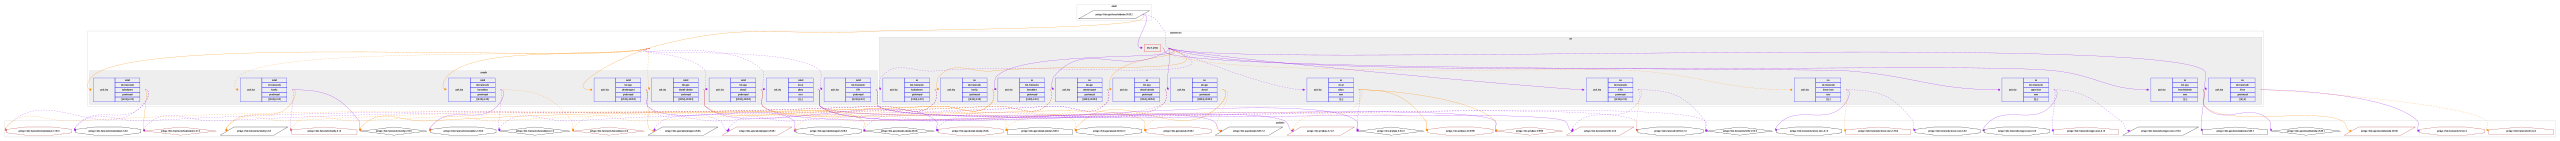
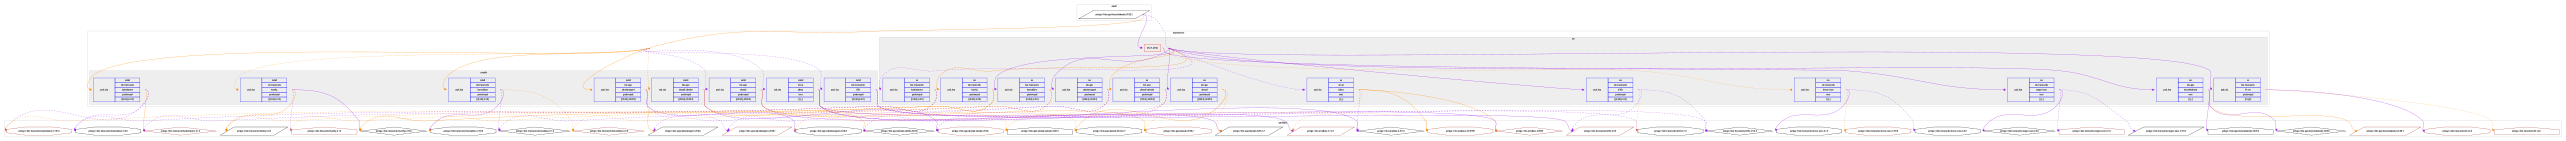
  digraph {
    compound=true
    concentrate=true
    fontname=Oswald
    fontsize=10
    newrank=true
    rankdir=TB
    ranksep=1.5
    node [color=black fontname=Oswald fontsize=10 shape=none]
    edge [arrowhead=diamond color=purple fontname=Oswald headport=w style=dashed tailport=e weight=100]
    n1 [label="portage://kde-apps/konsolekalendar-24.05.2" shape=parallelogram width=4]
    n2 [color=blue label=<<TABLE BORDER="0" CELLBORDER="1" CELLSPACING="0" CELLPADDING="4" WIDTH="220"><TR><TD ROWSPAN="6" CELLPADDING="30">pack_dep</TD></TR><TR><TD WIDTH="110">install</TD></TR><TR><TD>dev-qt</TD></TR><TR><TD>qtbase</TD></TR><TR><TD>none</TD></TR><TR><TD>[[],,,,]</TD></TR></TABLE>>]
    n3 [color=blue label=<<TABLE BORDER="0" CELLBORDER="1" CELLSPACING="0" CELLPADDING="4" WIDTH="220"><TR><TD ROWSPAN="6" CELLPADDING="30">pack_dep</TD></TR><TR><TD WIDTH="110">install</TD></TR><TR><TD>kde-apps</TD></TR><TR><TD>akonadi</TD></TR><TR><TD>greaterequal</TD></TR><TR><TD>[[24,5,2],,,24.05.2]</TD></TR></TABLE>>]
    n4 [color=blue label=<<TABLE BORDER="0" CELLBORDER="1" CELLSPACING="0" CELLPADDING="4" WIDTH="220"><TR><TD ROWSPAN="6" CELLPADDING="30">pack_dep</TD></TR><TR><TD WIDTH="110">install</TD></TR><TR><TD>kde-apps</TD></TR><TR><TD>akonadi-calendar</TD></TR><TR><TD>greaterequal</TD></TR><TR><TD>[[24,5,2],,,24.05.2]</TD></TR></TABLE>>]
    n5 [color=blue label=<<TABLE BORDER="0" CELLBORDER="1" CELLSPACING="0" CELLPADDING="4" WIDTH="220"><TR><TD ROWSPAN="6" CELLPADDING="30">pack_dep</TD></TR><TR><TD WIDTH="110">install</TD></TR><TR><TD>kde-apps</TD></TR><TR><TD>calendarsupport</TD></TR><TR><TD>greaterequal</TD></TR><TR><TD>[[24,5,2],,,24.05.2]</TD></TR></TABLE>>]
    n6 [color=blue label=<<TABLE BORDER="0" CELLBORDER="1" CELLSPACING="0" CELLPADDING="4" WIDTH="220"><TR><TD ROWSPAN="6" CELLPADDING="30">pack_dep</TD></TR><TR><TD WIDTH="110">install</TD></TR><TR><TD>kde-frameworks</TD></TR><TR><TD>kcalendarcore</TD></TR><TR><TD>greaterequal</TD></TR><TR><TD>[[6,3,0],,,6.3.0]</TD></TR></TABLE>>]
    n7 [color=blue label=<<TABLE BORDER="0" CELLBORDER="1" CELLSPACING="0" CELLPADDING="4" WIDTH="220"><TR><TD ROWSPAN="6" CELLPADDING="30">pack_dep</TD></TR><TR><TD WIDTH="110">install</TD></TR><TR><TD>kde-frameworks</TD></TR><TR><TD>kconfig</TD></TR><TR><TD>greaterequal</TD></TR><TR><TD>[[6,3,0],,,6.3.0]</TD></TR></TABLE>>]
    n8 [color=blue label=<<TABLE BORDER="0" CELLBORDER="1" CELLSPACING="0" CELLPADDING="4" WIDTH="220"><TR><TD ROWSPAN="6" CELLPADDING="30">pack_dep</TD></TR><TR><TD WIDTH="110">install</TD></TR><TR><TD>kde-frameworks</TD></TR><TR><TD>kcoreaddons</TD></TR><TR><TD>greaterequal</TD></TR><TR><TD>[[6,3,0],,,6.3.0]</TD></TR></TABLE>>]
    n9 [color=blue label=<<TABLE BORDER="0" CELLBORDER="1" CELLSPACING="0" CELLPADDING="4" WIDTH="220"><TR><TD ROWSPAN="6" CELLPADDING="30">pack_dep</TD></TR><TR><TD WIDTH="110">install</TD></TR><TR><TD>kde-frameworks</TD></TR><TR><TD>ki18n</TD></TR><TR><TD>greaterequal</TD></TR><TR><TD>[[6,3,0],,,6.3.0]</TD></TR></TABLE>>]
    n10 [color=blue label=<<TABLE BORDER="0" CELLBORDER="1" CELLSPACING="0" CELLPADDING="4" WIDTH="220"><TR><TD ROWSPAN="6" CELLPADDING="30">pack_dep</TD></TR><TR><TD WIDTH="110">run</TD></TR><TR><TD>kde-frameworks</TD></TR><TR><TD>breeze-icons</TD></TR><TR><TD>none</TD></TR><TR><TD>[[],,,,]</TD></TR></TABLE>>]
    n11 [color=blue label=<<TABLE BORDER="0" CELLBORDER="1" CELLSPACING="0" CELLPADDING="4" WIDTH="220"><TR><TD ROWSPAN="6" CELLPADDING="30">pack_dep</TD></TR><TR><TD WIDTH="110">run</TD></TR><TR><TD>kde-frameworks</TD></TR><TR><TD>oxygen-icons</TD></TR><TR><TD>none</TD></TR><TR><TD>[[],,,,]</TD></TR></TABLE>>]
    n12 [color=red label=<<TABLE BORDER="0" CELLBORDER="1" CELLSPACING="0" CELLPADDING="4"><TR><TD CELLPADDING="10">any_of_group</TD></TR></TABLE>>]
    n13 [color=blue label=<<TABLE BORDER="0" CELLBORDER="1" CELLSPACING="0" CELLPADDING="4" WIDTH="220"><TR><TD ROWSPAN="6" CELLPADDING="30">pack_dep</TD></TR><TR><TD WIDTH="110">run</TD></TR><TR><TD>dev-qt</TD></TR><TR><TD>qtbase</TD></TR><TR><TD>none</TD></TR><TR><TD>[[],,,,]</TD></TR></TABLE>>]
    n14 [color=blue label=<<TABLE BORDER="0" CELLBORDER="1" CELLSPACING="0" CELLPADDING="4" WIDTH="220"><TR><TD ROWSPAN="6" CELLPADDING="30">pack_dep</TD></TR><TR><TD WIDTH="110">run</TD></TR><TR><TD>kde-apps</TD></TR><TR><TD>akonadi</TD></TR><TR><TD>greaterequal</TD></TR><TR><TD>[[24,5,2],,,24.05.2]</TD></TR></TABLE>>]
    n15 [color=blue label=<<TABLE BORDER="0" CELLBORDER="1" CELLSPACING="0" CELLPADDING="4" WIDTH="220"><TR><TD ROWSPAN="6" CELLPADDING="30">pack_dep</TD></TR><TR><TD WIDTH="110">run</TD></TR><TR><TD>kde-apps</TD></TR><TR><TD>akonadi-calendar</TD></TR><TR><TD>greaterequal</TD></TR><TR><TD>[[24,5,2],,,24.05.2]</TD></TR></TABLE>>]
    n16 [color=blue label=<<TABLE BORDER="0" CELLBORDER="1" CELLSPACING="0" CELLPADDING="4" WIDTH="220"><TR><TD ROWSPAN="6" CELLPADDING="30">pack_dep</TD></TR><TR><TD WIDTH="110">run</TD></TR><TR><TD>kde-apps</TD></TR><TR><TD>calendarsupport</TD></TR><TR><TD>greaterequal</TD></TR><TR><TD>[[24,5,2],,,24.05.2]</TD></TR></TABLE>>]
    n17 [color=blue label=<<TABLE BORDER="0" CELLBORDER="1" CELLSPACING="0" CELLPADDING="4" WIDTH="220"><TR><TD ROWSPAN="6" CELLPADDING="30">pack_dep</TD></TR><TR><TD WIDTH="110">run</TD></TR><TR><TD>kde-frameworks</TD></TR><TR><TD>kcalendarcore</TD></TR><TR><TD>greaterequal</TD></TR><TR><TD>[[6,3,0],,,6.3.0]</TD></TR></TABLE>>]
    n18 [color=blue label=<<TABLE BORDER="0" CELLBORDER="1" CELLSPACING="0" CELLPADDING="4" WIDTH="220"><TR><TD ROWSPAN="6" CELLPADDING="30">pack_dep</TD></TR><TR><TD WIDTH="110">run</TD></TR><TR><TD>kde-frameworks</TD></TR><TR><TD>kconfig</TD></TR><TR><TD>greaterequal</TD></TR><TR><TD>[[6,3,0],,,6.3.0]</TD></TR></TABLE>>]
    n19 [color=blue label=<<TABLE BORDER="0" CELLBORDER="1" CELLSPACING="0" CELLPADDING="4" WIDTH="220"><TR><TD ROWSPAN="6" CELLPADDING="30">pack_dep</TD></TR><TR><TD WIDTH="110">run</TD></TR><TR><TD>kde-frameworks</TD></TR><TR><TD>kcoreaddons</TD></TR><TR><TD>greaterequal</TD></TR><TR><TD>[[6,3,0],,,6.3.0]</TD></TR></TABLE>>]
    n20 [color=blue label=<<TABLE BORDER="0" CELLBORDER="1" CELLSPACING="0" CELLPADDING="4" WIDTH="220"><TR><TD ROWSPAN="6" CELLPADDING="30">pack_dep</TD></TR><TR><TD WIDTH="110">run</TD></TR><TR><TD>kde-frameworks</TD></TR><TR><TD>kf-env</TD></TR><TR><TD>greaterequal</TD></TR><TR><TD>[[6],,,6]</TD></TR></TABLE>>]
    n21 [color=blue label=<<TABLE BORDER="0" CELLBORDER="1" CELLSPACING="0" CELLPADDING="4" WIDTH="220"><TR><TD ROWSPAN="6" CELLPADDING="30">pack_dep</TD></TR><TR><TD WIDTH="110">run</TD></TR><TR><TD>kde-frameworks</TD></TR><TR><TD>ki18n</TD></TR><TR><TD>greaterequal</TD></TR><TR><TD>[[6,3,0],,,6.3.0]</TD></TR></TABLE>>]
    n22 [color=blue label=<<TABLE BORDER="0" CELLBORDER="1" CELLSPACING="0" CELLPADDING="4" WIDTH="220"><TR><TD ROWSPAN="6" CELLPADDING="30">pack_dep</TD></TR><TR><TD WIDTH="110">run</TD></TR><TR><TD>kde-apps</TD></TR><TR><TD>konsolekalendar</TD></TR><TR><TD>none</TD></TR><TR><TD>[[],,,,]</TD></TR></TABLE>>]
    n23 [color=brown label="portage://dev-qt/qtbase-6.9999" shape=diamond width=4]
    n24 [color=brown label="portage://dev-qt/qtbase-6.8.9999" shape=octagon width=4]
    n25 [label="portage://dev-qt/qtbase-6.8.0-r1" shape=diamond width=4]
    n26 [color=brown label="portage://dev-qt/qtbase-6.7.2-r5" shape=parallelogram width=4]
    n27 [color=brown label="portage://kde-apps/akonadi-24.08.2" shape=octagon width=4]
    n28 [label="portage://kde-apps/akonadi-24.08.1-r1" shape=parallelogram width=4]
    n29 [label="portage://kde-apps/akonadi-24.05.2-r1" shape=octagon width=4]
    n30 [label="portage://kde-apps/akonadi-calendar-24.08.2" shape=diamond width=4]
    n31 [label="portage://kde-apps/akonadi-calendar-24.08.1" shape=house width=4]
    n32 [color=brown label="portage://kde-apps/akonadi-calendar-24.05.2" shape=octagon width=4]
    n33 [label="portage://kde-apps/calendarsupport-24.08.2" shape=octagon width=4]
    n34 [color=brown label="portage://kde-apps/calendarsupport-24.08.1" shape=parallelogram width=4]
    n35 [label="portage://kde-apps/calendarsupport-24.05.2" shape=parallelogram width=4]
    n36 [color=brown label="portage://kde-frameworks/kcalendarcore-6.7.0" shape=diamond width=4]
    n37 [label="portage://kde-frameworks/kcalendarcore-6.6.0" shape=octagon width=4]
    n38 [color=brown label="portage://kde-frameworks/kcalendarcore-5.116.0" shape=octagon width=4]
    n39 [color=brown label="portage://kde-frameworks/kconfig-6.7.0" shape=house width=4]
    n40 [label="portage://kde-frameworks/kconfig-6.6.0" shape=parallelogram width=4]
    n41 [label="portage://kde-frameworks/kconfig-5.116.0" shape=diamond width=4]
    n42 [label="portage://kde-frameworks/kcoreaddons-6.7.0" shape=diamond width=4]
    n43 [color=brown label="portage://kde-frameworks/kcoreaddons-6.6.0" shape=diamond width=4]
    n44 [label="portage://kde-frameworks/kcoreaddons-5.116.0" shape=octagon width=4]
    n45 [label="portage://kde-frameworks/ki18n-6.7.0" shape=octagon width=4]
    n46 [color=brown label="portage://kde-frameworks/ki18n-6.6.0" shape=parallelogram width=4]
    n47 [label="portage://kde-frameworks/ki18n-5.116.0" shape=diamond width=4]
    n48 [label="portage://kde-frameworks/breeze-icons-6.7.0" shape=octagon width=4]
    n49 [label="portage://kde-frameworks/breeze-icons-6.6.0" shape=octagon width=4]
-   n50 [color=brown label="portage://kde-frameworks/breeze-icons-5.116.0" shape=house width=4]
+   n50 [color=brown label="portage://kde-frameworks/breeze-icons-5.116.0" shape=octagon width=4]
    n51 [color=brown label="portage://kde-frameworks/oxygen-icons-6.1.0" shape=house width=4]
-   n52 [label="portage://kde-frameworks/oxygen-icons-6.0.0" shape=octagon width=4]
+   n52 [label="portage://kde-frameworks/oxygen-icons-6.0.0" shape=diamond width=4]
    n53 [label="portage://kde-frameworks/oxygen-icons-5.116.0" shape=parallelogram width=4]
    n54 [color=brown label="portage://kde-frameworks/kf-env-6" shape=octagon width=4]
    n55 [color=brown label="portage://kde-frameworks/kf-env-5" shape=house width=4]
    n56 [color=brown label="portage://kde-apps/konsolekalendar-24.08.2" shape=parallelogram width=4]
    n57 [label="portage://kde-apps/konsolekalendar-24.08.1" shape=diamond width=4]
    n58 [label="portage://kde-apps/konsolekalendar-24.05.2" shape=house width=4]
    subgraph cluster_1 {
      color=gray
      label=<<i>ebuild</i>>
      n1
    }
    subgraph cluster_2 {
      color=gray
      label=<<i>dependencies</i>>
      subgraph cluster_3 {
        color=gray
        fillcolor="#eeeeee"
        label=<<i>compile</i>>
        style=filled
        subgraph sub_4 {
          color=gray
          fillcolor="#eeeeee"
          label=<<i>compile</i>>
          style=filled
          n2
        }
        subgraph sub_5 {
          color=gray
          fillcolor="#eeeeee"
          label=<<i>compile</i>>
          style=filled
          n3
        }
        subgraph sub_6 {
          color=gray
          fillcolor="#eeeeee"
          label=<<i>compile</i>>
          style=filled
          n4
        }
        subgraph sub_7 {
          color=gray
          fillcolor="#eeeeee"
          label=<<i>compile</i>>
          style=filled
          n5
        }
        subgraph sub_8 {
          color=gray
          fillcolor="#eeeeee"
          label=<<i>compile</i>>
          style=filled
          n6
        }
        subgraph sub_9 {
          color=gray
          fillcolor="#eeeeee"
          label=<<i>compile</i>>
          style=filled
          n7
        }
        subgraph sub_10 {
          color=gray
          fillcolor="#eeeeee"
          label=<<i>compile</i>>
          style=filled
          n8
        }
        subgraph sub_11 {
          color=gray
          fillcolor="#eeeeee"
          label=<<i>compile</i>>
          style=filled
          n9
        }
      }
      subgraph cluster_12 {
        color=gray
        fillcolor="#eeeeee"
        label=<<i>compile and run</i>>
        style=filled
      }
      subgraph cluster_13 {
        color=gray
        fillcolor="#eeeeee"
        label=<<i>run</i>>
        style=filled
        subgraph sub_14 {
          color=gray
          fillcolor="#eeeeee"
          label=<<i>run</i>>
          style=filled
          n12
          subgraph sub_15 {
            color=gray
            fillcolor="#eeeeee"
            label=<<i>run</i>>
            style=filled
            n10
          }
          subgraph sub_16 {
            color=gray
            fillcolor="#eeeeee"
            label=<<i>run</i>>
            style=filled
            n11
          }
        }
        subgraph sub_17 {
          color=gray
          fillcolor="#eeeeee"
          label=<<i>run</i>>
          style=filled
          n13
        }
        subgraph sub_18 {
          color=gray
          fillcolor="#eeeeee"
          label=<<i>run</i>>
          style=filled
          n14
        }
        subgraph sub_19 {
          color=gray
          fillcolor="#eeeeee"
          label=<<i>run</i>>
          style=filled
          n15
        }
        subgraph sub_20 {
          color=gray
          fillcolor="#eeeeee"
          label=<<i>run</i>>
          style=filled
          n16
        }
        subgraph sub_21 {
          color=gray
          fillcolor="#eeeeee"
          label=<<i>run</i>>
          style=filled
          n17
        }
        subgraph sub_22 {
          color=gray
          fillcolor="#eeeeee"
          label=<<i>run</i>>
          style=filled
          n18
        }
        subgraph sub_23 {
          color=gray
          fillcolor="#eeeeee"
          label=<<i>run</i>>
          style=filled
          n19
        }
        subgraph sub_24 {
          color=gray
          fillcolor="#eeeeee"
          label=<<i>run</i>>
          style=filled
          n20
        }
        subgraph sub_25 {
          color=gray
          fillcolor="#eeeeee"
          label=<<i>run</i>>
          style=filled
          n21
        }
        subgraph sub_26 {
          color=gray
          fillcolor="#eeeeee"
          label=<<i>run</i>>
          style=filled
          n22
        }
      }
    }
    subgraph cluster_27 {
      color=gray
      label=<<i>candidates</i>>
      rank=same
      subgraph sub_28 {
        color=black
        label=<<i>candidates</i>>
        nodesep=1
        rank=same
        n23
        n24
        n25
        n26
      }
      subgraph sub_29 {
        color=black
        label=<<i>candidates</i>>
        nodesep=1
        rank=same
        n27
        n28
        n29
      }
      subgraph sub_30 {
        color=black
        label=<<i>candidates</i>>
        nodesep=1
        rank=same
        n30
        n31
        n32
      }
      subgraph sub_31 {
        color=black
        label=<<i>candidates</i>>
        nodesep=1
        rank=same
        n33
        n34
        n35
      }
      subgraph sub_32 {
        color=black
        label=<<i>candidates</i>>
        nodesep=1
        rank=same
        n36
        n37
        n38
      }
      subgraph sub_33 {
        color=black
        label=<<i>candidates</i>>
        nodesep=1
        rank=same
        n39
        n40
        n41
      }
      subgraph sub_34 {
        color=black
        label=<<i>candidates</i>>
        nodesep=1
        rank=same
        n42
        n43
        n44
      }
      subgraph sub_35 {
        color=black
        label=<<i>candidates</i>>
        nodesep=1
        rank=same
        n45
        n46
        n47
      }
      subgraph sub_36 {
        color=black
        label=<<i>candidates</i>>
        nodesep=1
        rank=same
        n48
        n49
        n50
      }
      subgraph sub_37 {
        color=black
        label=<<i>candidates</i>>
        nodesep=1
        rank=same
        n23
        n24
        n25
        n26
      }
      subgraph sub_38 {
        color=black
        label=<<i>candidates</i>>
        nodesep=1
        rank=same
        n51
        n52
        n53
      }
      subgraph sub_39 {
        color=black
        label=<<i>candidates</i>>
        nodesep=1
        rank=same
        n27
        n28
        n29
      }
      subgraph sub_40 {
        color=black
        label=<<i>candidates</i>>
        nodesep=1
        rank=same
        n30
        n31
        n32
      }
      subgraph sub_41 {
        color=black
        label=<<i>candidates</i>>
        nodesep=1
        rank=same
        n33
        n34
        n35
      }
      subgraph sub_42 {
        color=black
        label=<<i>candidates</i>>
        nodesep=1
        rank=same
        n36
        n37
        n38
      }
      subgraph sub_43 {
        color=black
        label=<<i>candidates</i>>
        nodesep=1
        rank=same
        n39
        n40
        n41
      }
      subgraph sub_44 {
        color=black
        label=<<i>candidates</i>>
        nodesep=1
        rank=same
        n45
        n46
        n47
      }
      subgraph sub_45 {
        color=black
        label=<<i>candidates</i>>
        nodesep=1
        rank=same
        n42
        n43
        n44
      }
      subgraph sub_46 {
        color=black
        label=<<i>candidates</i>>
        nodesep=1
        rank=same
        n54
        n55
      }
      subgraph sub_47 {
        color=black
        label=<<i>candidates</i>>
        nodesep=1
        rank=same
        n56
        n57
        n58
      }
    }
    n1 -> n2 [arrowhead=dot weight=20]
    n1 -> n3 [arrowhead=dot weight=20]
    n1 -> n4 [color=darkorange weight=20]
    n1 -> n5 [arrowhead=dot color=darkorange style=solid weight=20]
    n1 -> n6 [arrowhead=dot color=darkorange style=solid weight=20]
    n1 -> n7 [arrowhead=dot color=darkorange weight=20]
    n1 -> n8 [color=darkorange style=solid weight=20]
    n1 -> n9 [weight=20]
    n1 -> n12 [arrowhead=dot style=solid weight=20]
    n1 -> n13 [weight=20]
    n1 -> n14 [style=solid weight=20]
    n1 -> n15 [arrowhead=dot color=darkorange style=solid weight=20]
    n1 -> n16 [style=solid weight=20]
    n1 -> n17 [weight=20]
    n1 -> n18 [arrowhead=dot color=darkorange style=solid weight=20]
    n1 -> n19 [arrowhead=dot style=solid weight=20]
    n1 -> n20 [style=solid weight=20]
    n1 -> n21 [style=solid weight=20]
    n1 -> n22 [style=solid weight=20]
    n2 -> n23 [arrowhead=dot style=solid]
    n2 -> n24 [color=darkorange]
    n2 -> n25 [arrowhead=dot style=solid]
    n2 -> n26 [style=solid]
    n3 -> n27 [color=darkorange style=solid]
    n3 -> n28 [arrowhead=dot style=solid]
    n3 -> n29 [color=darkorange]
    n4 -> n30 [arrowhead=dot color=darkorange style=solid]
    n4 -> n31 [color=darkorange]
    n4 -> n32 [style=solid]
    n5 -> n33 [arrowhead=dot style=solid]
    n5 -> n34
    n5 -> n35 [color=darkorange style=solid]
    n6 -> n36 [arrowhead=dot color=darkorange style=solid]
    n6 -> n37
    n6 -> n38
    n7 -> n39
    n7 -> n40 [arrowhead=dot color=darkorange style=solid]
    n7 -> n41 [style=solid]
    n8 -> n42
    n8 -> n43 [color=darkorange]
    n8 -> n44 [style=solid]
    n9 -> n45
    n9 -> n46 [arrowhead=dot style=solid]
    n9 -> n47 [arrowhead=dot]
    n10 -> n48 [style=solid]
    n10 -> n49
    n10 -> n50 [arrowhead=dot color=darkorange]
    n11 -> n51 [arrowhead=dot]
    n11 -> n52 [arrowhead=dot style=solid]
    n11 -> n53
    n12 -> n10 [arrowhead=dot color=darkorange weight=20]
    n12 -> n11 [arrowhead=dot style=solid weight=20]
    n13 -> n23 [arrowhead=dot color=darkorange style=solid]
    n13 -> n24 [color=darkorange style=solid]
    n13 -> n25
    n13 -> n26 [color=darkorange]
    n14 -> n27 [arrowhead=dot color=darkorange]
    n14 -> n28 [color=darkorange]
    n14 -> n29 [arrowhead=dot color=darkorange style=solid]
    n15 -> n30 [arrowhead=dot]
    n15 -> n31 [color=darkorange]
    n15 -> n32 [arrowhead=dot]
    n16 -> n33 [color=darkorange]
    n16 -> n34
    n16 -> n35
    n17 -> n36 [arrowhead=dot]
    n17 -> n37
    n17 -> n38 [color=darkorange]
    n18 -> n39 [color=darkorange]
    n18 -> n40 [color=darkorange]
    n18 -> n41 [color=darkorange style=solid]
    n19 -> n42
    n19 -> n43 [arrowhead=dot color=darkorange]
    n19 -> n44 [arrowhead=dot color=darkorange]
    n20 -> n54 [arrowhead=dot style=solid]
    n20 -> n55 [color=darkorange]
    n21 -> n45 [arrowhead=dot color=darkorange]
    n21 -> n46
    n21 -> n47 [arrowhead=dot]
    n22 -> n56 [arrowhead=dot color=darkorange style=solid]
    n22 -> n57 [style=solid]
    n22 -> n58 [style=solid]
  }
